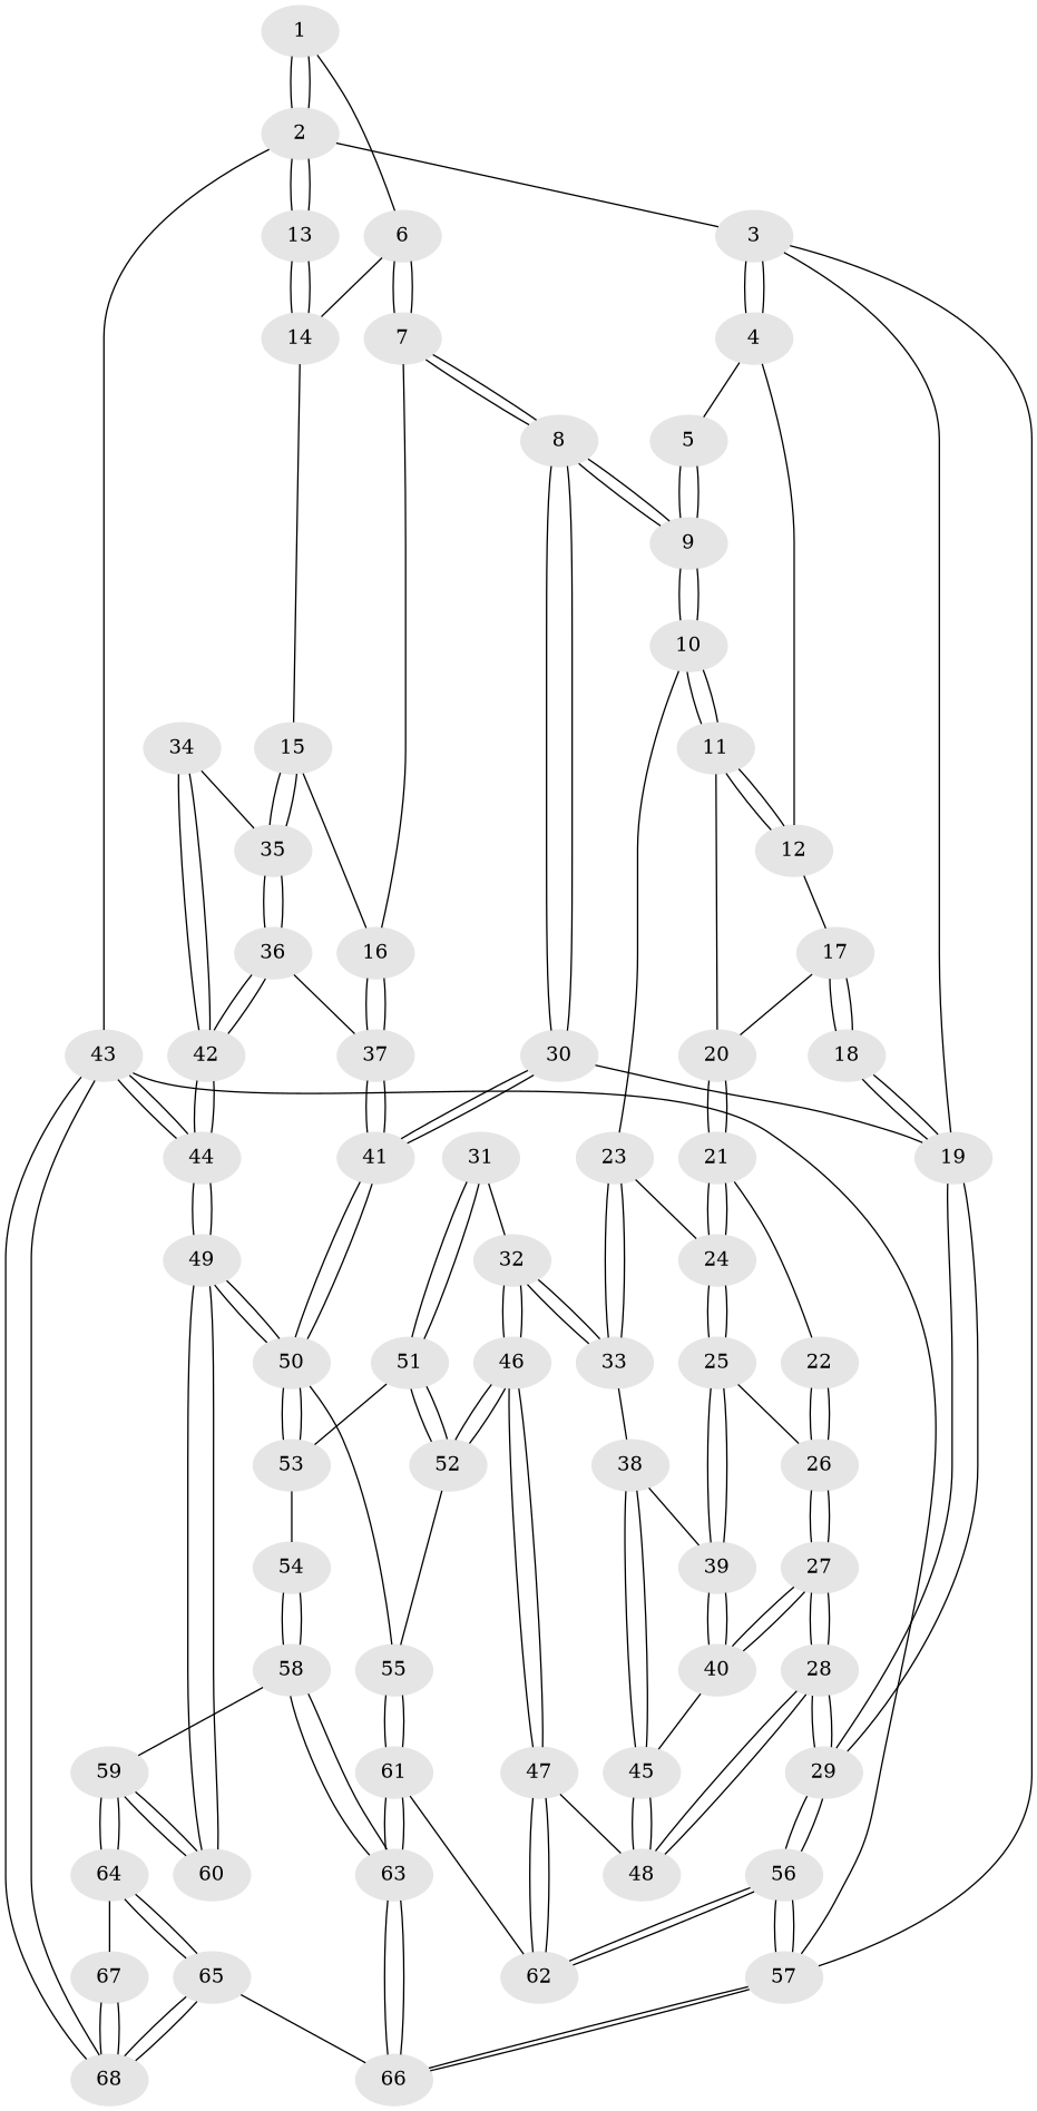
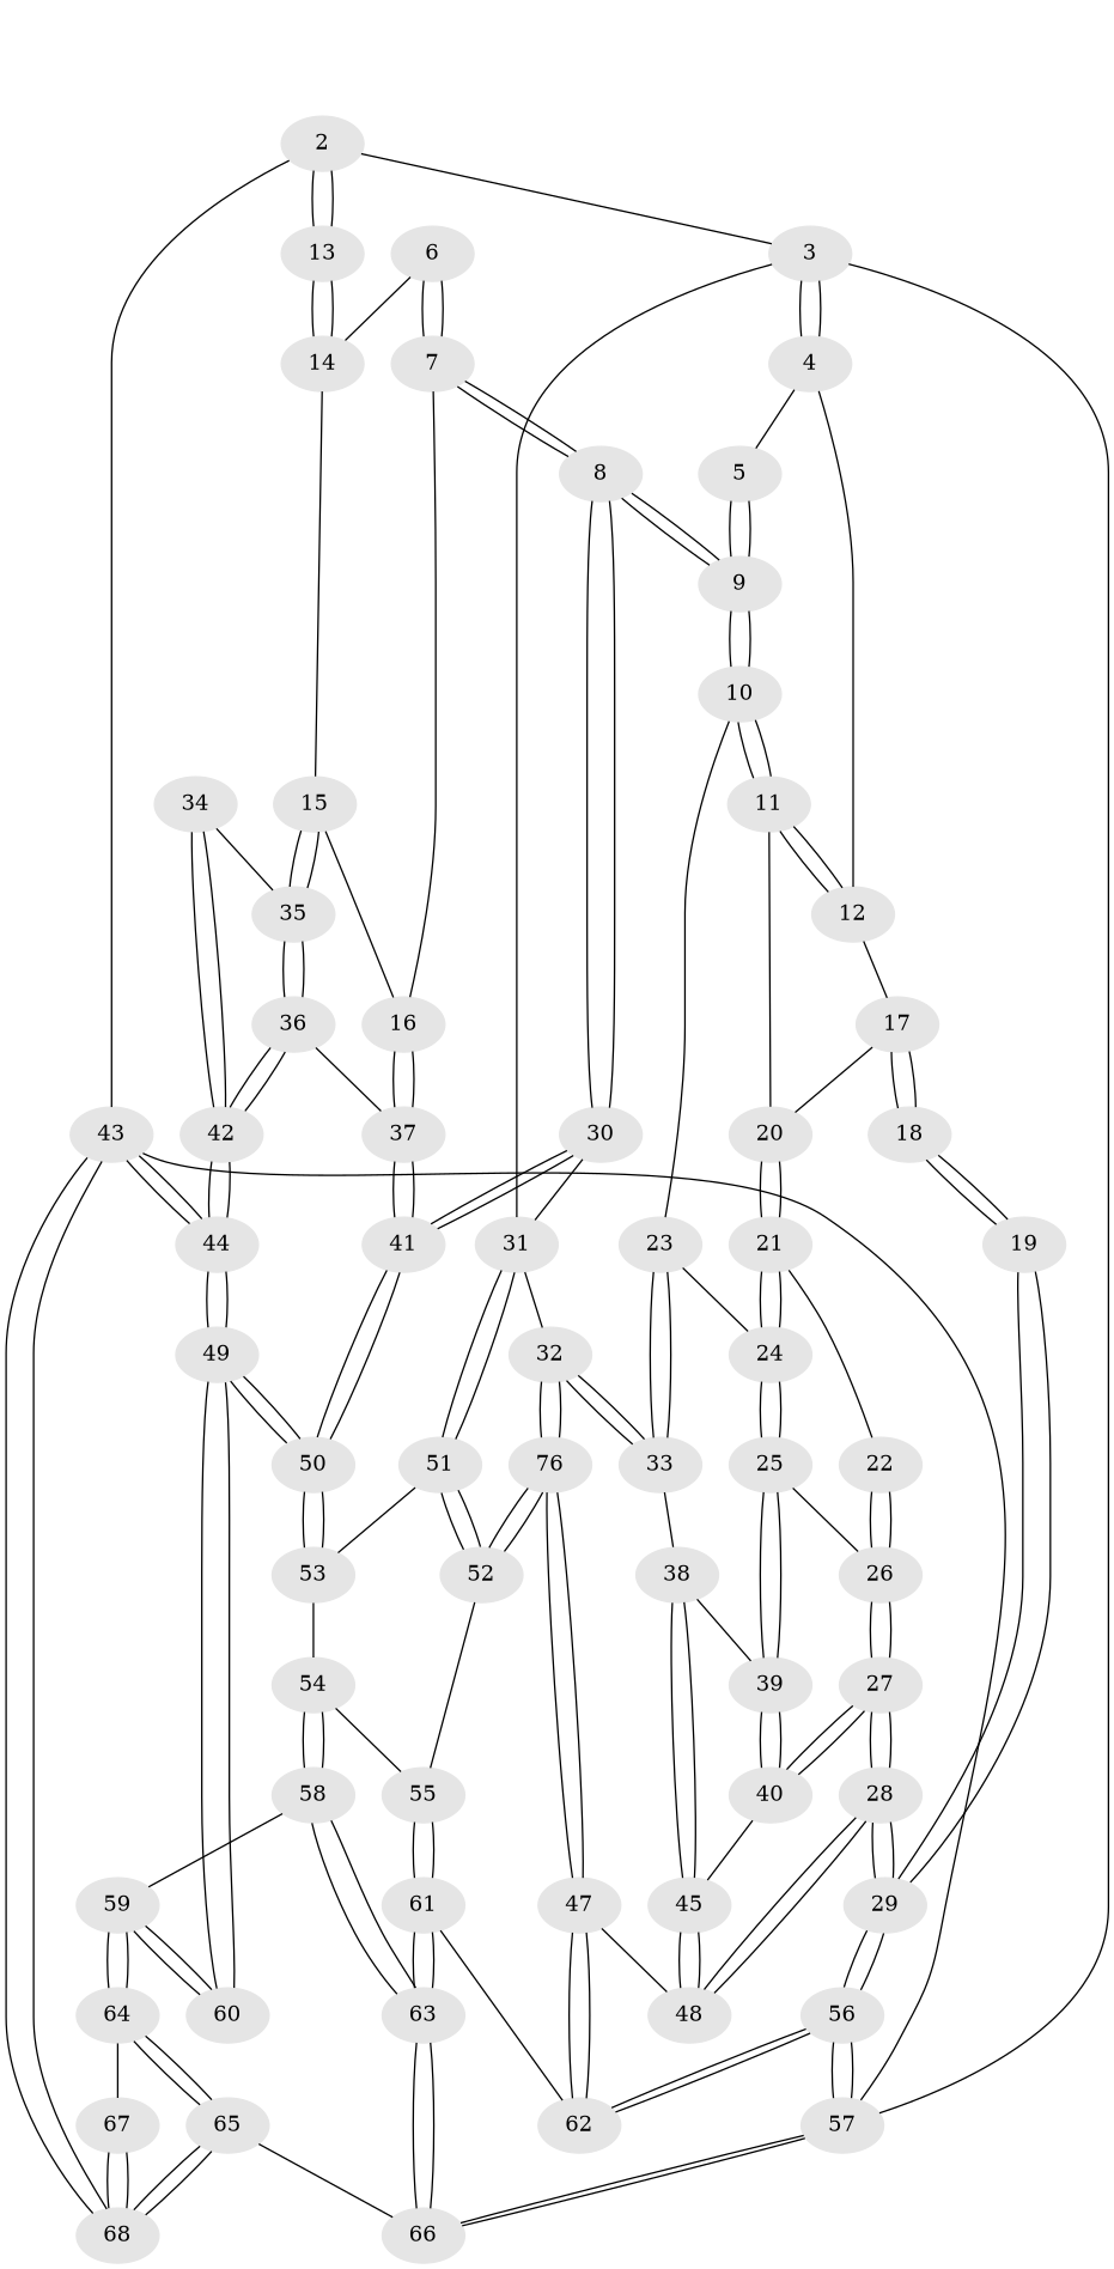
  graph {
    node [color=gray90 style=filled]
-   1
    2
    6
    3
    13
    43
    7
    14
    4
    19
    57
    44
    68
    5
    12
    29
    66
    9
    17
    10
    8
    16
    15
    30
    37
    31
    41
    11
    23
    20
    24
    33
    21
    18
    34
    35
    42
    36
    22
    26
    56
    25
    27
    38
    39
    40
    28
    48
    45
    62
    32
    51
    50
-   46
+   46 [label=76]
    52
    53
    47
    49
    60
    55
    54
    61
    58
    59
    63
    64
    65
    67
-   1 -- 2
-   1 -- 2
-   1 -- 6
    2 -- 3
    2 -- 13
    2 -- 13
    2 -- 43
    6 -- 7
    6 -- 7
    6 -- 14
    3 -- 4
    3 -- 4
-   3 -- 19
+   3 -- 31
    3 -- 57
    13 -- 14
    13 -- 14
    43 -- 57
    43 -- 44
    43 -- 44
    43 -- 68
    43 -- 68
    7 -- 8
    7 -- 8
    7 -- 16
    14 -- 15
    4 -- 5
    4 -- 12
    19 -- 29
    19 -- 29
    57 -- 66
    57 -- 66
    44 -- 49
    44 -- 49
    5 -- 9
    5 -- 9
    12 -- 17
    29 -- 56
    29 -- 56
    9 -- 10
    9 -- 10
    17 -- 20
    17 -- 18
    17 -- 18
    10 -- 11
    10 -- 11
    10 -- 23
    8 -- 9
    8 -- 9
    8 -- 30
    8 -- 30
    16 -- 37
    16 -- 37
    15 -- 16
    15 -- 35
    15 -- 35
-   30 -- 19
+   30 -- 31
    30 -- 41
    30 -- 41
    37 -- 41
    37 -- 41
    31 -- 32
    31 -- 51
    31 -- 51
    41 -- 50
    41 -- 50
    11 -- 12
    11 -- 12
    11 -- 20
    23 -- 24
    23 -- 33
    23 -- 33
    20 -- 21
    20 -- 21
    24 -- 25
    24 -- 25
    33 -- 38
    21 -- 24
    21 -- 24
    21 -- 22
    18 -- 19
    18 -- 19
    34 -- 35
    34 -- 42
    34 -- 42
    35 -- 36
    35 -- 36
    42 -- 44
    42 -- 44
    36 -- 37
    36 -- 42
    36 -- 42
    22 -- 26
    22 -- 26
    26 -- 27
    26 -- 27
    56 -- 57
    56 -- 57
    56 -- 62
    56 -- 62
    25 -- 26
    25 -- 39
    25 -- 39
    27 -- 40
    27 -- 40
    27 -- 28
    27 -- 28
    38 -- 39
    38 -- 45
    38 -- 45
    39 -- 40
    39 -- 40
    40 -- 45
    28 -- 29
    28 -- 29
    28 -- 48
    28 -- 48
    45 -- 48
    45 -- 48
    32 -- 33
    32 -- 33
    32 -- 46
    32 -- 46
    51 -- 52
    51 -- 52
    51 -- 53
    50 -- 53
    50 -- 53
    46 -- 52
    46 -- 52
    46 -- 47
    46 -- 47
    52 -- 55
    53 -- 54
    47 -- 48
    47 -- 62
    47 -- 62
    49 -- 50
    49 -- 50
    49 -- 60
    49 -- 60
    55 -- 61
    55 -- 61
-   50 -- 55
+   54 -- 55
    54 -- 58
    54 -- 58
    61 -- 62
    61 -- 63
    61 -- 63
    58 -- 59
    58 -- 63
    58 -- 63
    59 -- 60
    59 -- 60
    59 -- 64
    59 -- 64
    63 -- 66
    63 -- 66
    64 -- 65
    64 -- 65
    64 -- 67
    65 -- 68
    65 -- 68
    65 -- 66
    67 -- 68
    67 -- 68
  }
